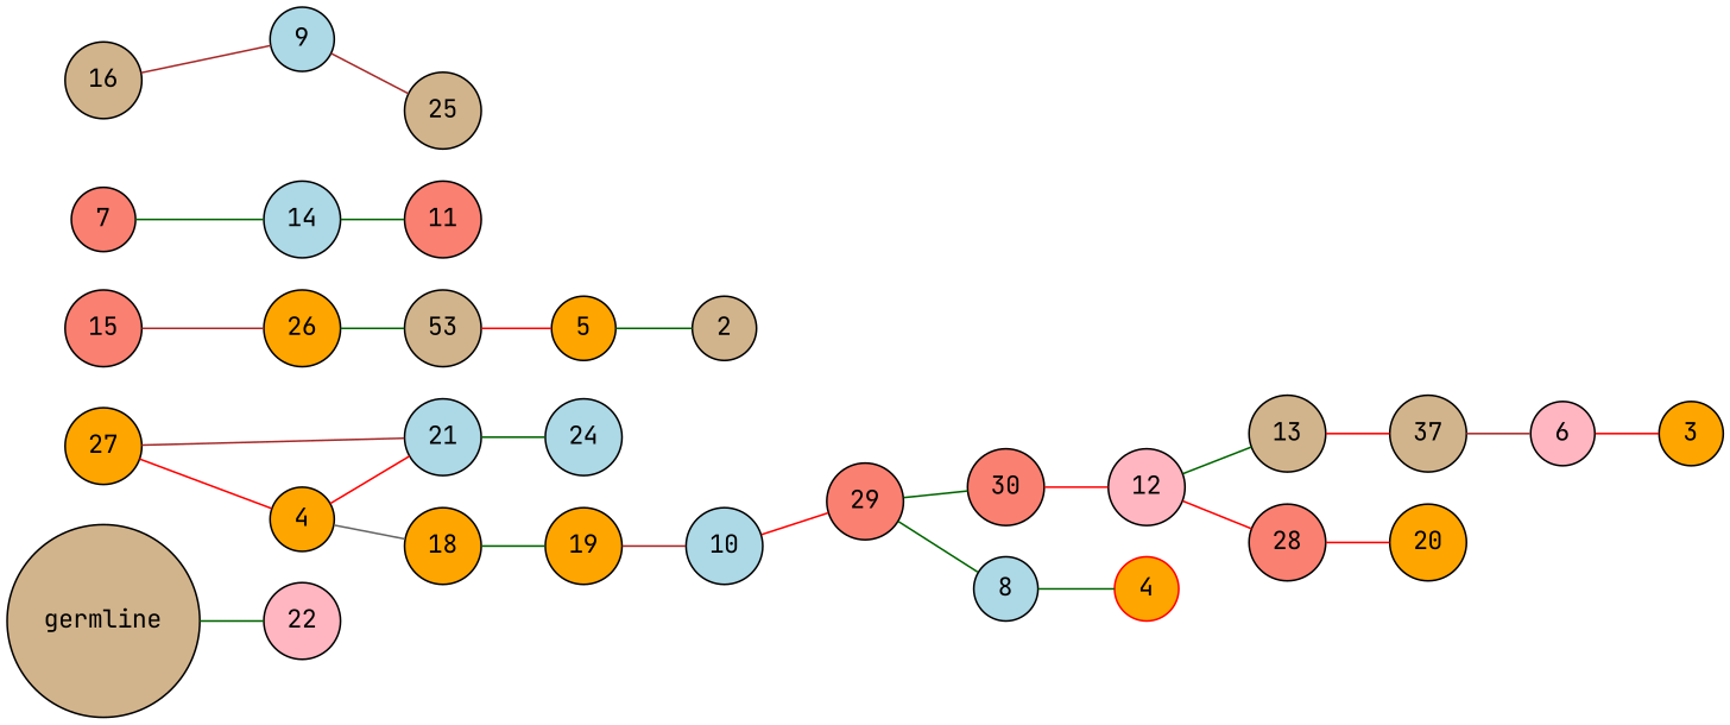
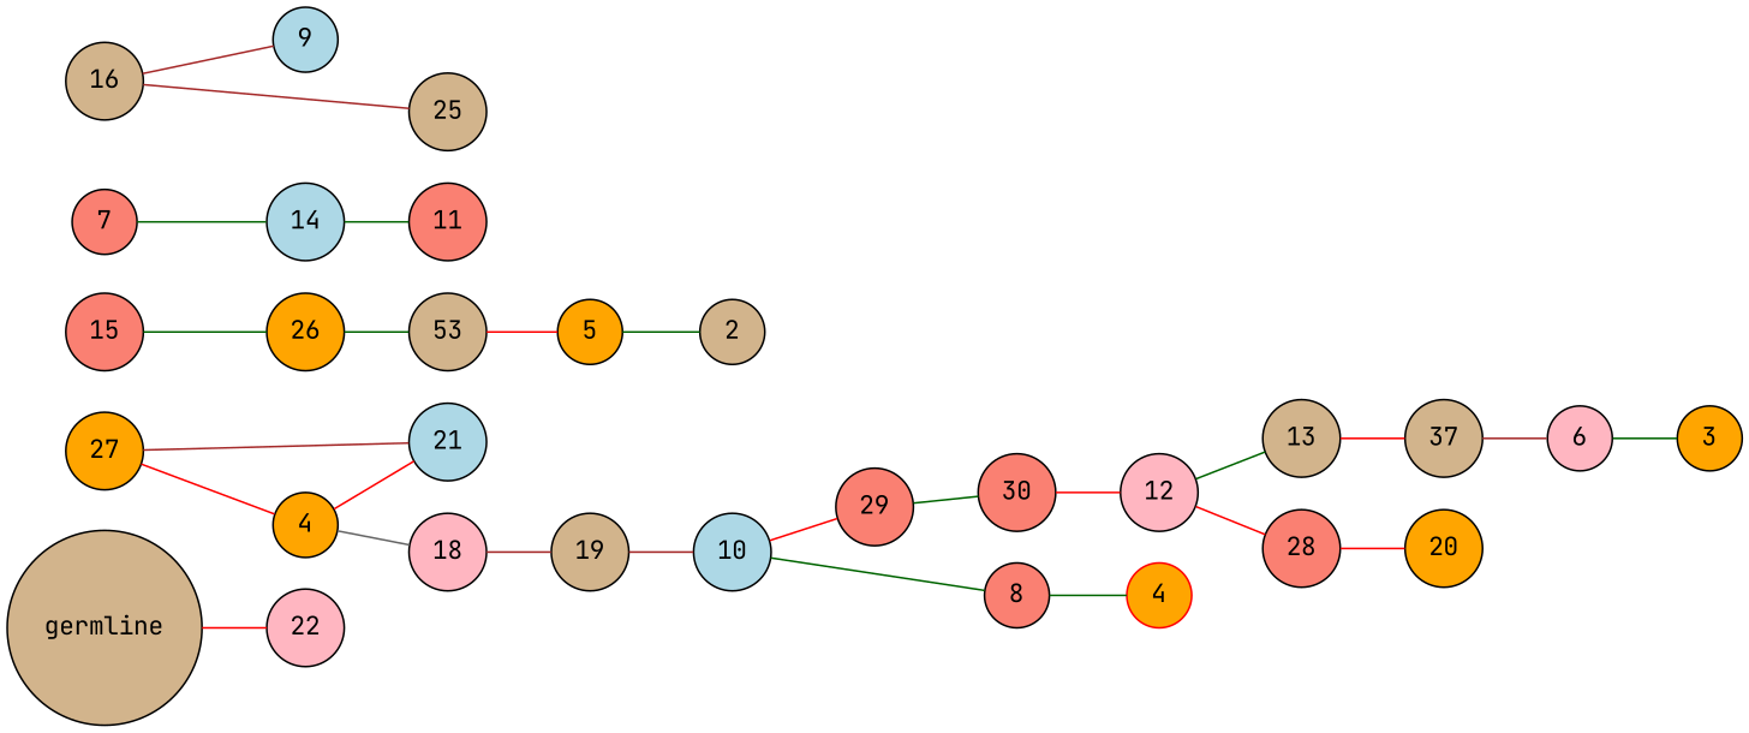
  graph {
    fontname="JetBrains Mono"
    rankdir=LR
    splines=line
    node [fillcolor=tan fontname="JetBrains Mono" shape=circle style=filled]
    edge [color=darkgreen fontname="JetBrains Mono"]
    n1 [label=germline]
    n2 [fillcolor=lightpink label=22]
    n3 [fillcolor=orange label=27]
    n4 [fillcolor=orange label=4]
    n5 [fillcolor=lightblue label=21]
-   n6 [fillcolor=orange label=18]
-   n7 [fillcolor=lightblue label=24]
-   n8 [fillcolor=orange label=19]
+   n6 [fillcolor=lightpink label=18]
+   n8 [label=19]
    n9 [fillcolor=salmon label=29]
    n10 [fillcolor=salmon label=30]
    n11 [fillcolor=lightpink label=12]
    n12 [label=13]
    n13 [fillcolor=salmon label=28]
    n14 [label=37]
    n15 [fillcolor=lightpink label=6]
    n16 [fillcolor=orange label=20]
    n17 [fillcolor=salmon label=15]
    n18 [fillcolor=orange label=26]
    n19 [fillcolor=orange label=3]
    n20 [fillcolor=salmon label=7]
    n21 [fillcolor=lightblue label=14]
    n22 [fillcolor=salmon label=11]
    n23 [label=16]
    n24 [fillcolor=lightblue label=9]
    n25 [label=25]
    n26 [label=53]
    n27 [fillcolor=orange label=5]
    n28 [label=2]
    n29 [fillcolor=lightblue label=10]
-   n30 [fillcolor=lightblue label=8]
+   n30 [fillcolor=salmon label=8]
    n31 [color=red fillcolor=orange label=4]
-   n1 -- n2
+   n1 -- n2 [color=red]
    n3 -- n4 [color=red]
    n4 -- n5 [color=red]
    n4 -- n6 [color=gray40]
    n5 -- n3 [color=brown]
-   n5 -- n7
-   n6 -- n8
+   n6 -- n8 [color=brown]
    n8 -- n29 [color=brown]
    n9 -- n10
    n10 -- n11 [color=red]
    n11 -- n12
    n11 -- n13 [color=red]
    n12 -- n14 [color=red]
    n13 -- n16 [color=red]
    n14 -- n15 [color=brown]
-   n15 -- n19 [color=red]
-   n17 -- n18 [color=brown]
+   n15 -- n19
+   n17 -- n18
    n18 -- n26
    n20 -- n21
    n21 -- n22
    n23 -- n24 [color=brown]
-   n24 -- n25 [color=brown]
+   n23 -- n25 [color=brown]
    n26 -- n27 [color=red]
    n27 -- n28
    n29 -- n9 [color=red]
-   n9 -- n30
+   n29 -- n30
    n30 -- n31
  }
